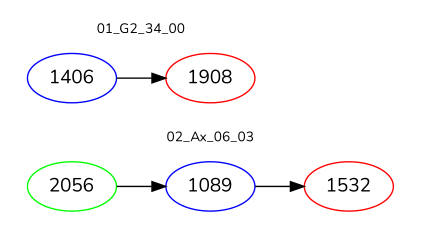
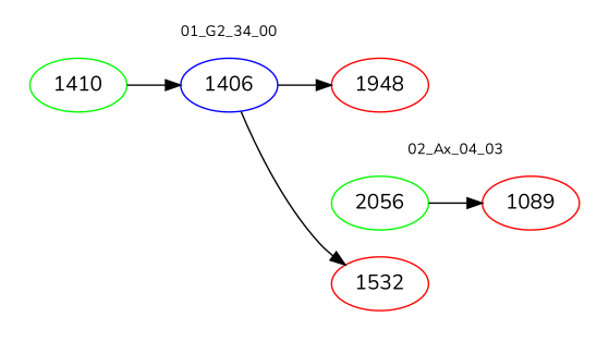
  digraph {
    fontname=Nunito
    rankdir=LR
    node [color=green fontname=Nunito]
    edge [color=black fontname=Nunito]
    n1 [label=2056]
-   n2 [color=blue label=1089]
+   n2 [color=red label=1089]
    n3 [color=red label=1532]
+   n4 [label=1410]
    n5 [color=blue label=1406]
-   n6 [color=red label=1908]
+   n6 [color=red label=1948]
    subgraph cluster_1 {
      color=white
      fontsize=10
-     label="02_Ax_06_03"
+     label="02_Ax_04_03"
      n1
      n2
      n3
    }
    subgraph cluster_2 {
      color=white
      fontsize=10
      label="01_G2_34_00"
+     n4
      n5
      n6
    }
    n1 -> n2
-   n2 -> n3
+   n5 -> n3
+   n4 -> n5
    n5 -> n6
  }
